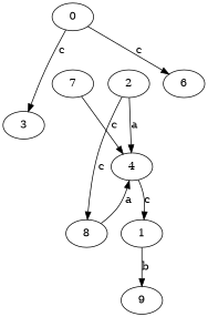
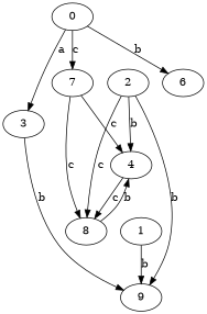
  strict digraph {
    n1 [label=9]
    3
    0
    6
    7
    4
    8
    1
    2
-   0 -> 3 [label=c]
-   0 -> 6 [label=c]
+   3 -> n1 [label=b]
+   0 -> 3 [label=a]
+   0 -> 6 [label=b]
+   0 -> 7 [label=c]
    7 -> 4 [label=c]
-   4 -> 1 [label=c]
-   8 -> 4 [label=a]
+   7 -> 8 [label=c]
+   4 -> 8 [label=c]
+   8 -> 4 [label=b]
    1 -> n1 [label=b]
-   2 -> 4 [label=a]
+   2 -> n1 [label=b]
+   2 -> 4 [label=b]
    2 -> 8 [label=c]
  }
